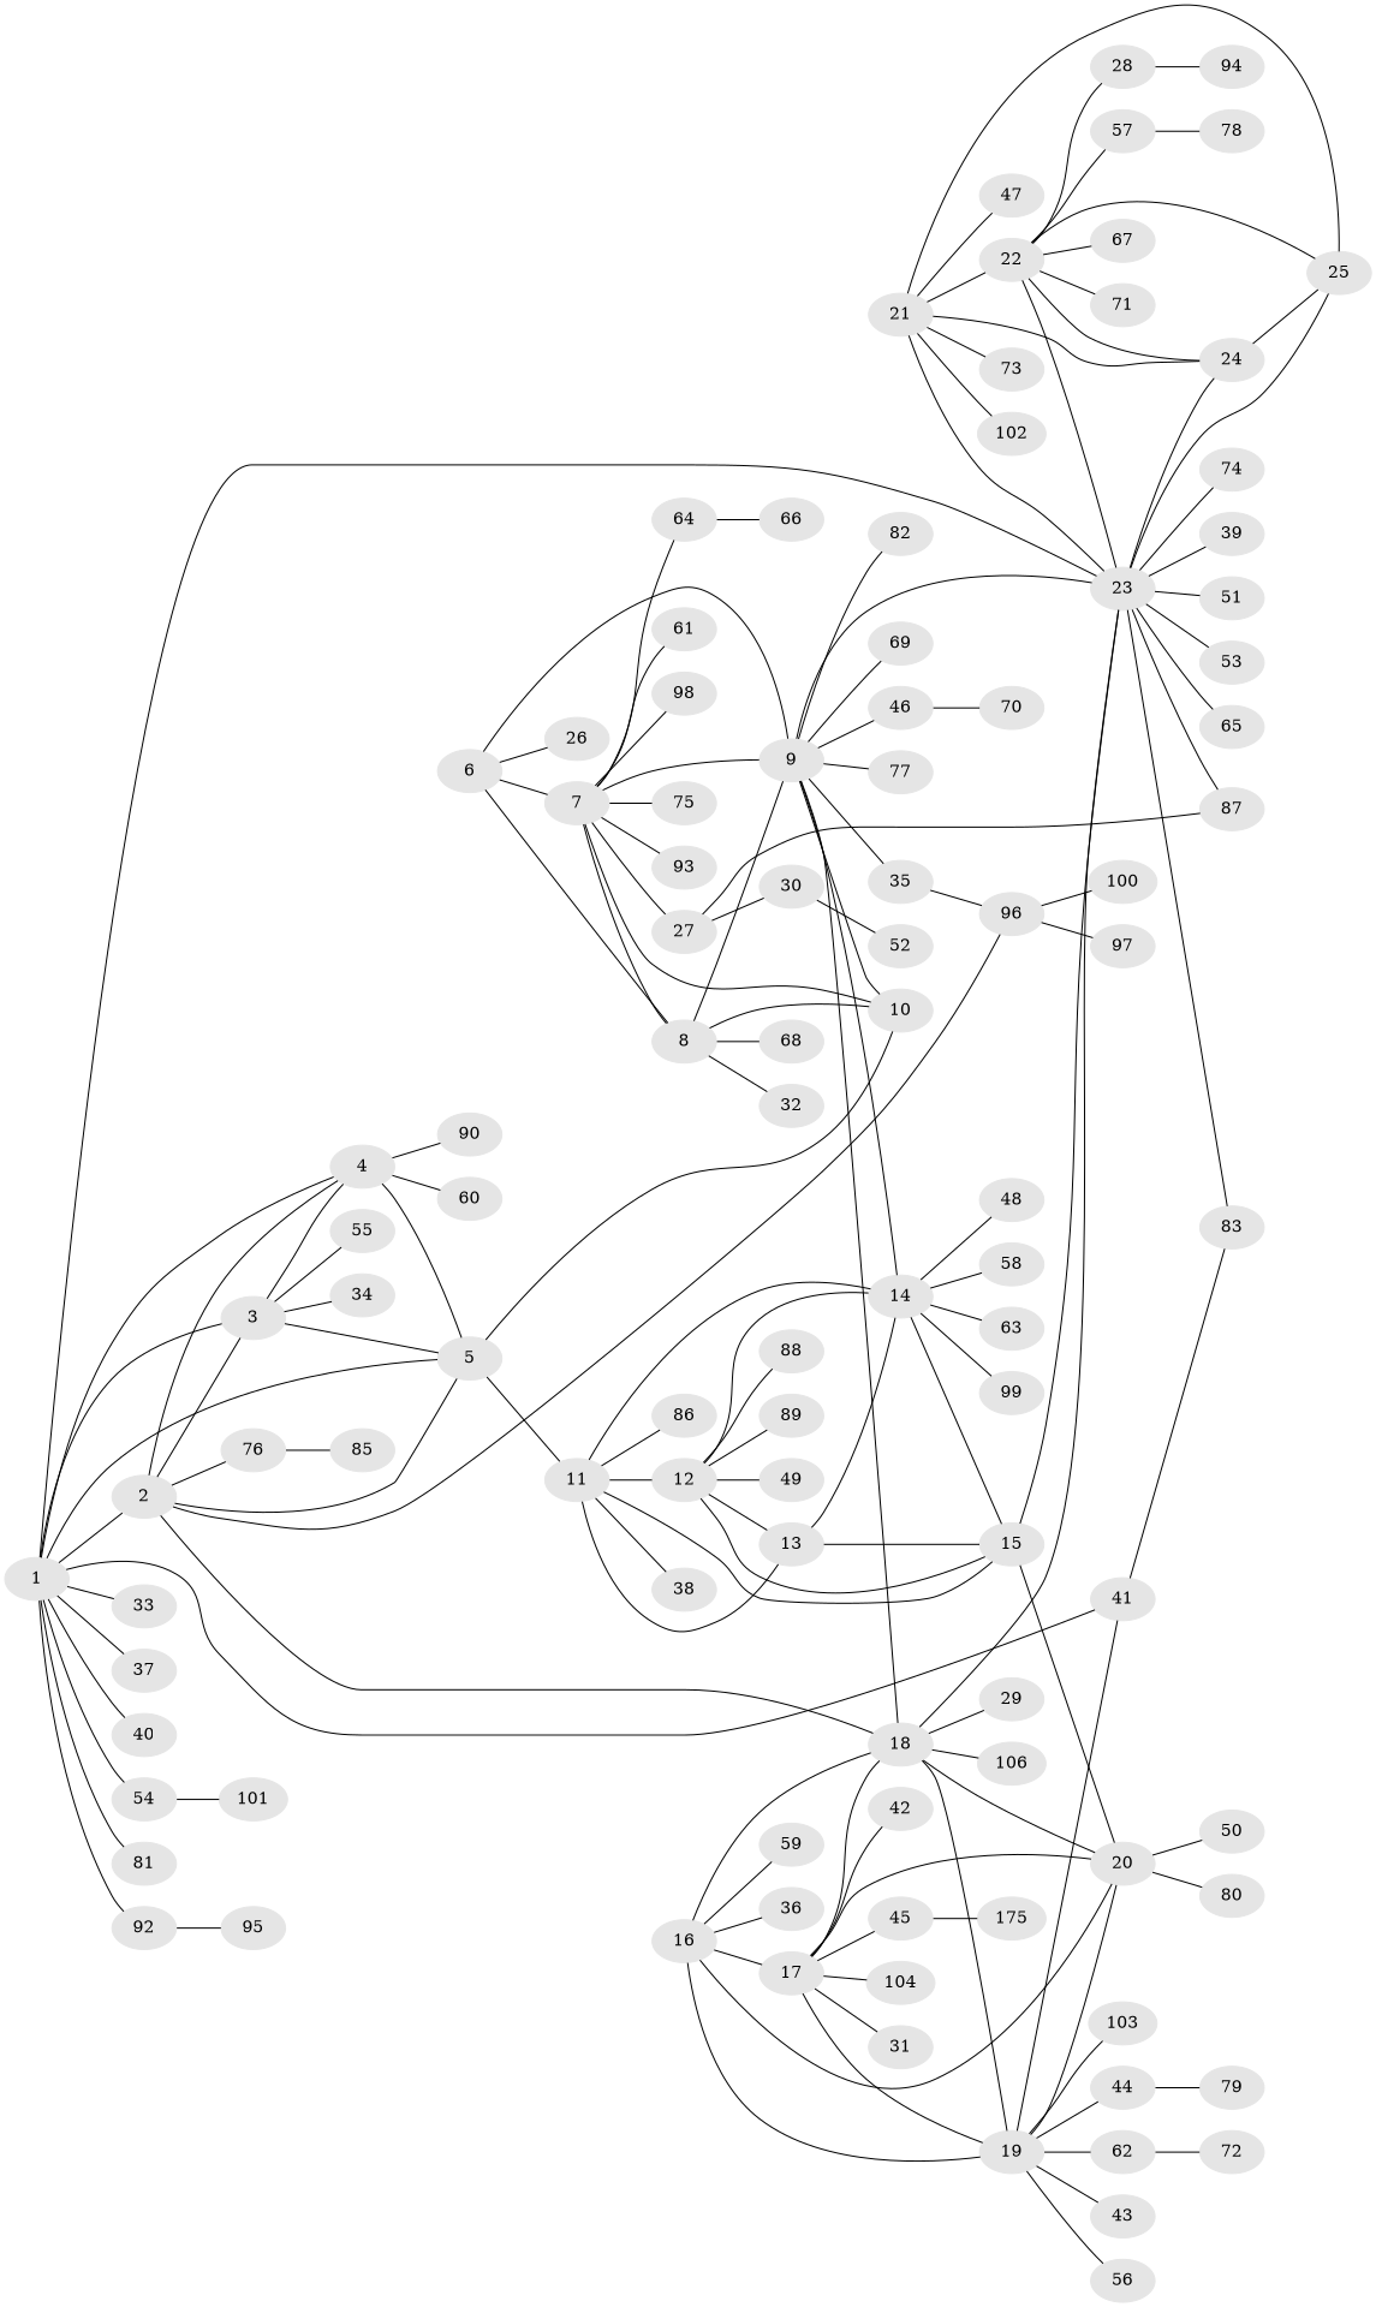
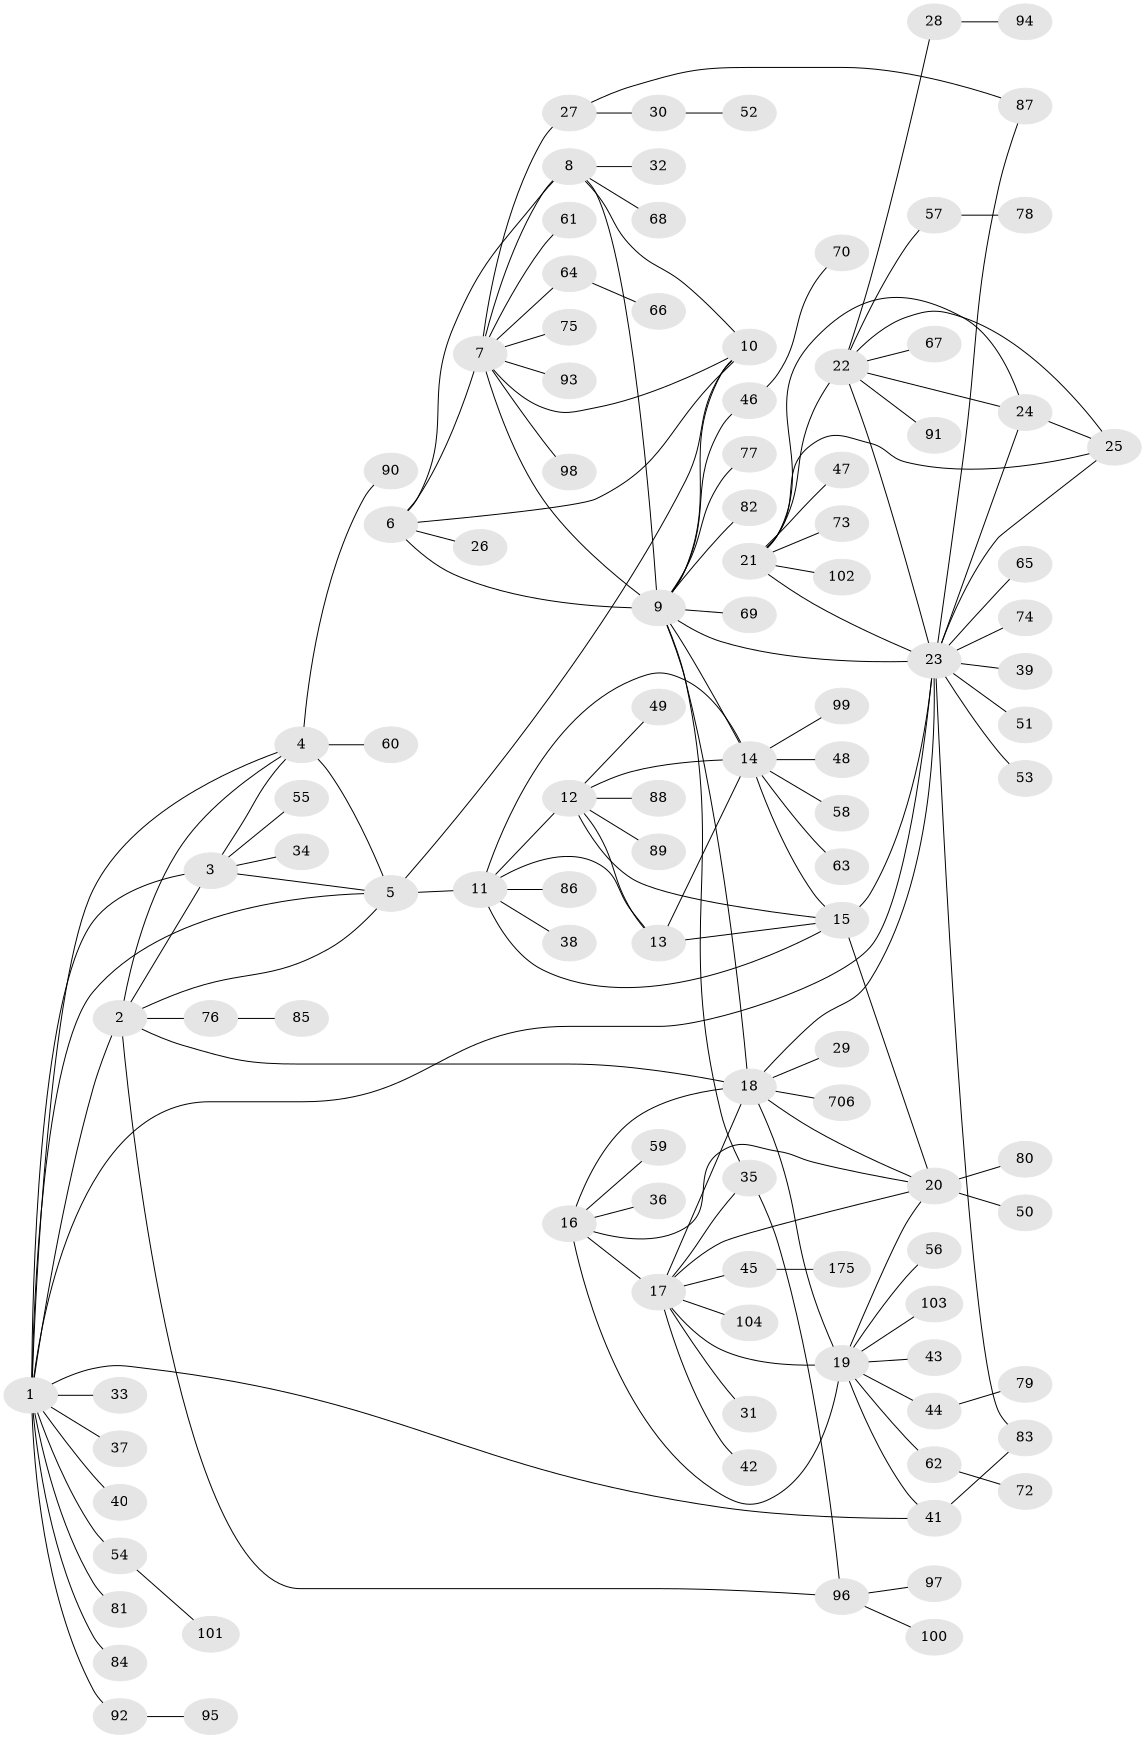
  graph {
    rankdir=LR
    node [color=gray90 style=filled]
    1
    2
    3
    4
    5
    23
    33
    37
    40
    41
    54
    81
+   84
    92
    18
    76
    96
    34
    55
    60
    90
    10
    11
    24
    25
    39
    51
    53
    65
    74
    83
    87
    101
    95
    20
    19
    29
-   106
+   106 [label=706]
    85
    97
    100
    14
    12
    13
    15
    38
    86
    6
    7
    8
    9
    26
    27
    61
    64
    75
    93
    98
    32
    68
    35
    46
    69
    77
    82
    30
    66
    48
    58
    63
    99
    70
    49
    88
    89
    50
    80
    16
    17
    36
    59
    31
    42
    45
    104
    43
    44
    56
    62
    103
    n91 [label=175]
    79
    72
    21
    22
    47
    73
    102
    28
    57
    67
-   71
+   71 [label=91]
    94
    78
    52
    1 -- 2
    1 -- 3
    1 -- 4
    1 -- 5
    1 -- 23
    1 -- 33
    1 -- 37
    1 -- 40
    1 -- 41
    1 -- 54
    1 -- 81
+   1 -- 84
    1 -- 92
    2 -- 3
    2 -- 4
    2 -- 5
    2 -- 18
    2 -- 76
    2 -- 96
    3 -- 4
    3 -- 5
    3 -- 34
    3 -- 55
    4 -- 5
    4 -- 60
    4 -- 90
    5 -- 10
    5 -- 11
    23 -- 24
    23 -- 25
    23 -- 39
    23 -- 51
    23 -- 53
    23 -- 65
    23 -- 74
    23 -- 83
    23 -- 87
    41 -- 83
    54 -- 101
    92 -- 95
    18 -- 23
    18 -- 20
    18 -- 19
    18 -- 29
    18 -- 106
    76 -- 85
    96 -- 97
    96 -- 100
    11 -- 14
    11 -- 12
    11 -- 13
    11 -- 15
    11 -- 38
    11 -- 86
    24 -- 25
    20 -- 50
    20 -- 80
    19 -- 41
    19 -- 20
    19 -- 43
    19 -- 44
    19 -- 56
    19 -- 62
    19 -- 103
    14 -- 15
    14 -- 48
    14 -- 58
    14 -- 63
    14 -- 99
    12 -- 14
    12 -- 13
    12 -- 15
    12 -- 49
    12 -- 88
    12 -- 89
    13 -- 14
    13 -- 15
    15 -- 23
    15 -- 20
+   6 -- 10
    6 -- 7
    6 -- 8
    6 -- 9
    6 -- 26
    7 -- 10
    7 -- 8
    7 -- 9
    7 -- 27
    7 -- 61
    7 -- 64
    7 -- 75
    7 -- 93
    7 -- 98
    8 -- 10
    8 -- 9
    8 -- 32
    8 -- 68
    9 -- 23
    9 -- 18
    9 -- 10
    9 -- 14
    9 -- 35
    9 -- 46
    9 -- 69
    9 -- 77
    9 -- 82
    27 -- 87
    27 -- 30
    64 -- 66
    35 -- 96
    46 -- 70
    30 -- 52
    16 -- 18
    16 -- 20
    16 -- 19
    16 -- 17
    16 -- 36
    16 -- 59
    17 -- 18
    17 -- 20
    17 -- 19
+   17 -- 35
    17 -- 31
    17 -- 42
    17 -- 45
    17 -- 104
    45 -- n91
    44 -- 79
    62 -- 72
    21 -- 23
    21 -- 24
    21 -- 25
    21 -- 22
    21 -- 47
    21 -- 73
    21 -- 102
    22 -- 23
    22 -- 24
    22 -- 25
    22 -- 28
    22 -- 57
    22 -- 67
    22 -- 71
    28 -- 94
    57 -- 78
  }
